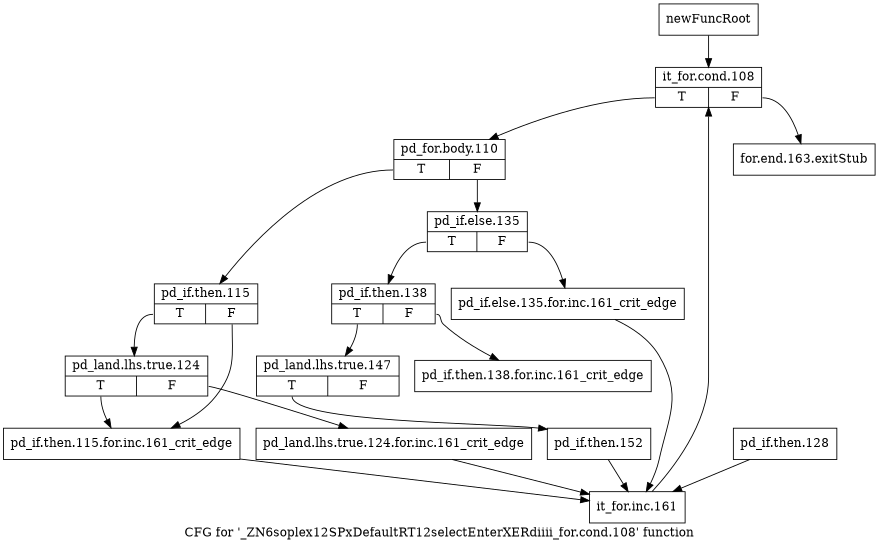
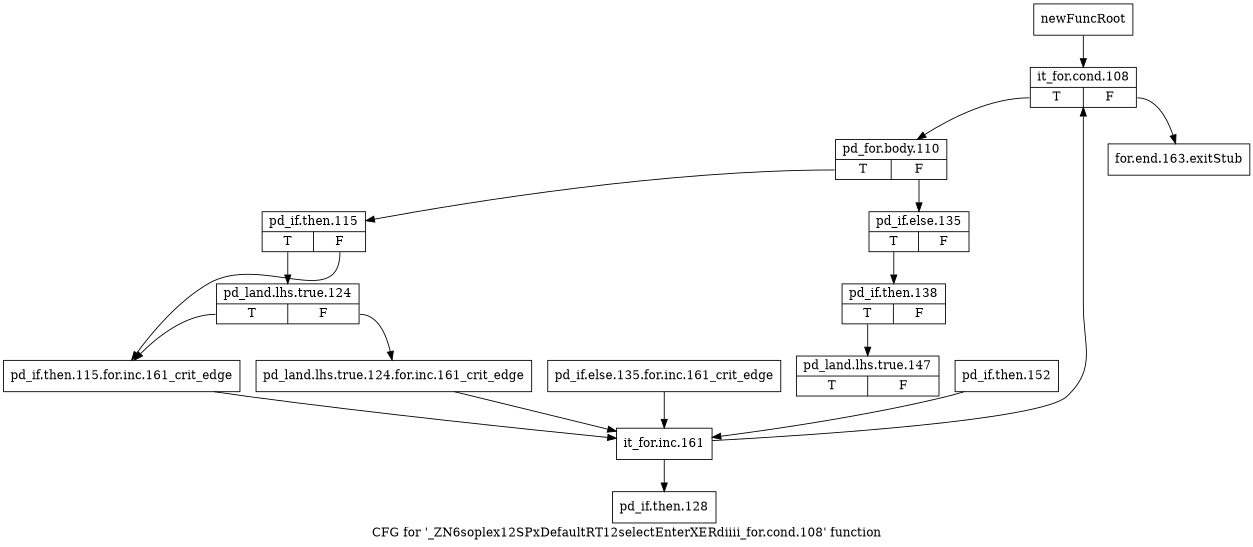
  digraph {
    label="CFG for '_ZN6soplex12SPxDefaultRT12selectEnterXERdiiii_for.cond.108' function"
    node [shape=record]
    n1 [label="{newFuncRoot}"]
    n2 [label="{it_for.cond.108|{<s0>T|<s1>F}}"]
    n3 [label="{for.end.163.exitStub}"]
    n4 [label="{pd_for.body.110|{<s0>T|<s1>F}}"]
    n5 [label="{pd_if.then.115|{<s0>T|<s1>F}}"]
    n6 [label="{pd_if.else.135|{<s0>T|<s1>F}}"]
    n7 [label="{pd_land.lhs.true.124|{<s0>T|<s1>F}}"]
    n8 [label="{pd_if.then.115.for.inc.161_crit_edge}"]
    n9 [label="{pd_if.then.138|{<s0>T|<s1>F}}"]
    n10 [label="{pd_if.else.135.for.inc.161_crit_edge}"]
    n11 [label="{pd_land.lhs.true.124.for.inc.161_crit_edge}"]
    n12 [label="{it_for.inc.161}"]
    n13 [label="{pd_land.lhs.true.147|{<s0>T|<s1>F}}"]
-   n14 [label="{pd_if.then.138.for.inc.161_crit_edge}"]
    n15 [label="{pd_if.then.152}"]
    n16 [label="{pd_if.then.128}"]
    n1 -> n2
    n2 -> n3 [tailport=s1]
    n2 -> n4 [tailport=s0]
    n4 -> n5 [tailport=s0]
    n4 -> n6 [tailport=s1]
    n5 -> n7 [tailport=s0]
    n5 -> n8 [tailport=s1]
    n6 -> n9 [tailport=s0]
-   n6 -> n10 [tailport=s1]
    n7 -> n8 [tailport=s0]
    n7 -> n11 [tailport=s1]
    n8 -> n12
    n9 -> n13 [tailport=s0]
-   n9 -> n14 [tailport=s1]
    n10 -> n12
    n11 -> n12
    n12 -> n2
-   n13 -> n15 [tailport=s0]
    n15 -> n12
-   n16 -> n12
+   n12 -> n16
  }
